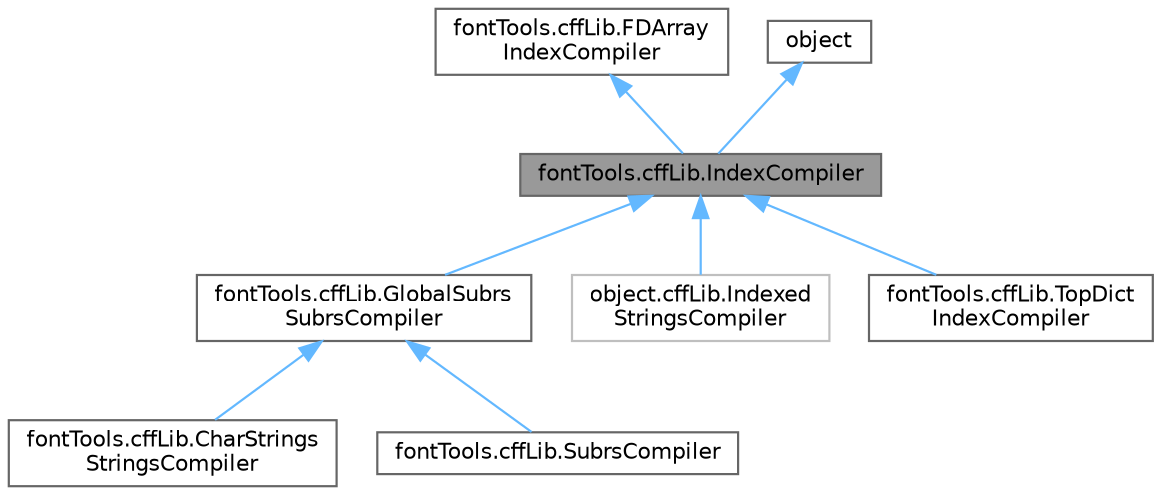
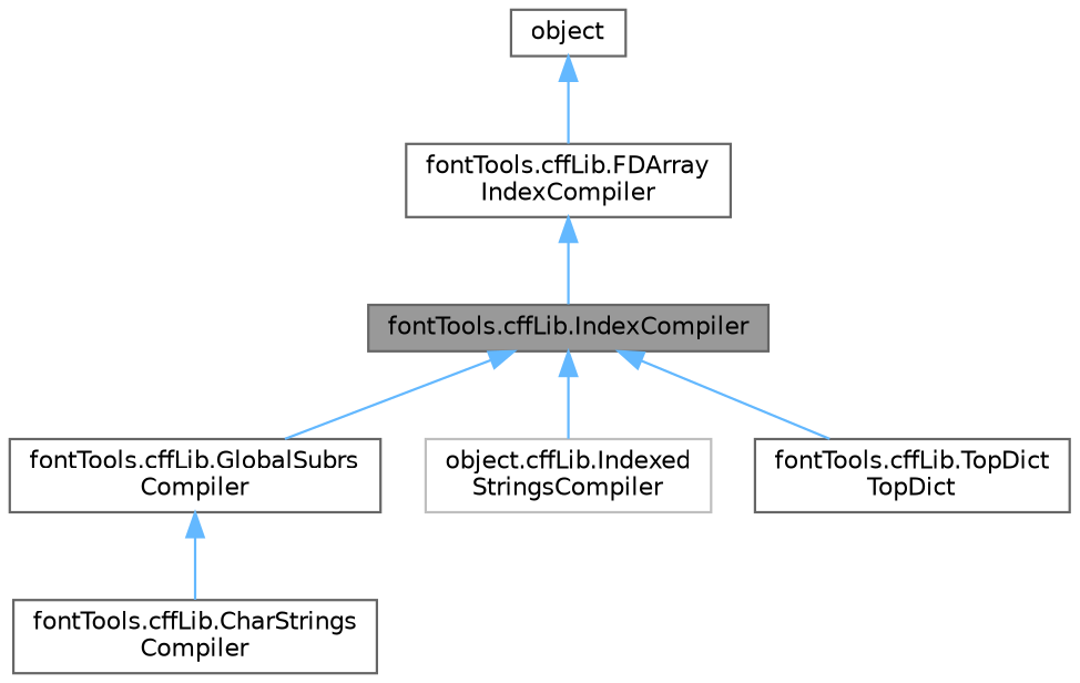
  digraph {
    rankdir=TB
    node [color=gray40 fillcolor=white fontname=Helvetica fontsize=10 shape=box style=filled]
    edge [color=steelblue1 dir=back fontname=Helvetica fontsize=10 labelfontname=Helvetica labelfontsize=10 style=solid]
    n1 [fillcolor=grey60 fontcolor=black height=0.2 label="fontTools.cffLib.IndexCompiler" width=0.4]
-   n2 [height=0.2 label="fontTools.cffLib.GlobalSubrs\lSubrsCompiler" width=0.4]
+   n2 [height=0.2 label="fontTools.cffLib.GlobalSubrs\lCompiler" width=0.4]
    n3 [color=grey75 height=0.2 label="object.cffLib.Indexed\lStringsCompiler" width=0.4]
-   n4 [height=0.2 label="fontTools.cffLib.TopDict\lIndexCompiler" width=0.4]
+   n4 [height=0.2 label="fontTools.cffLib.TopDict\lTopDict" width=0.4]
    n5 [height=0.2 label="fontTools.cffLib.FDArray\lIndexCompiler" width=0.4]
-   n6 [height=0.2 label="fontTools.cffLib.CharStrings\lStringsCompiler" width=0.4]
-   n7 [height=0.2 label="fontTools.cffLib.SubrsCompiler" width=0.4]
+   n6 [height=0.2 label="fontTools.cffLib.CharStrings\lCompiler" width=0.4]
    n8 [height=0.2 label=object width=0.4]
    n1 -> n2
    n1 -> n3
    n1 -> n4
    n2 -> n6
-   n2 -> n7
    n5 -> n1
-   n8 -> n1
+   n8 -> n5
  }
